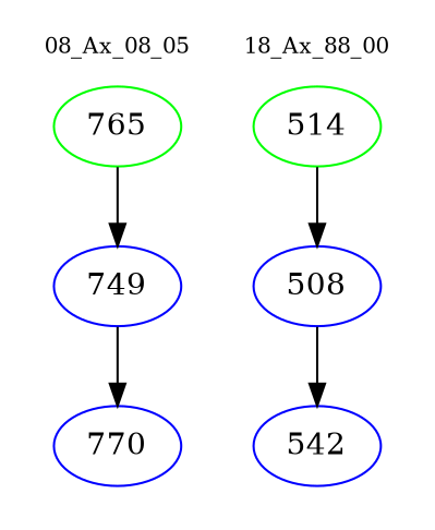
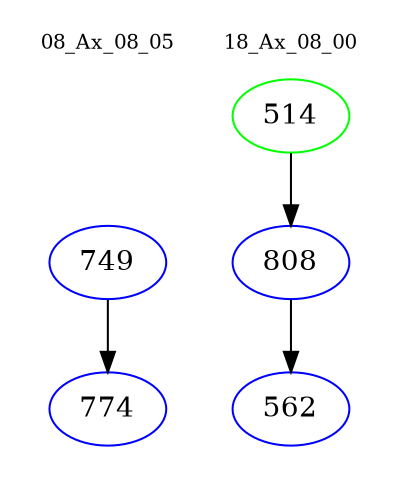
  digraph {
    node [color=blue]
    edge [color=black]
-   n1 [color=green label=765]
    n2 [label=749]
-   n3 [label=770]
+   n3 [label=774]
    n4 [color=green label=514]
-   n5 [label=508]
-   n6 [label=542]
+   n5 [label=808]
+   n6 [label=562]
    subgraph cluster_1 {
      color=white
      fontsize=10
      label="08_Ax_08_05"
-     n1
      n2
      n3
    }
    subgraph cluster_2 {
      color=white
      fontsize=10
-     label="18_Ax_88_00"
+     label="18_Ax_08_00"
      n4
      n5
      n6
    }
-   n1 -> n2
    n2 -> n3
    n4 -> n5
    n5 -> n6
  }
